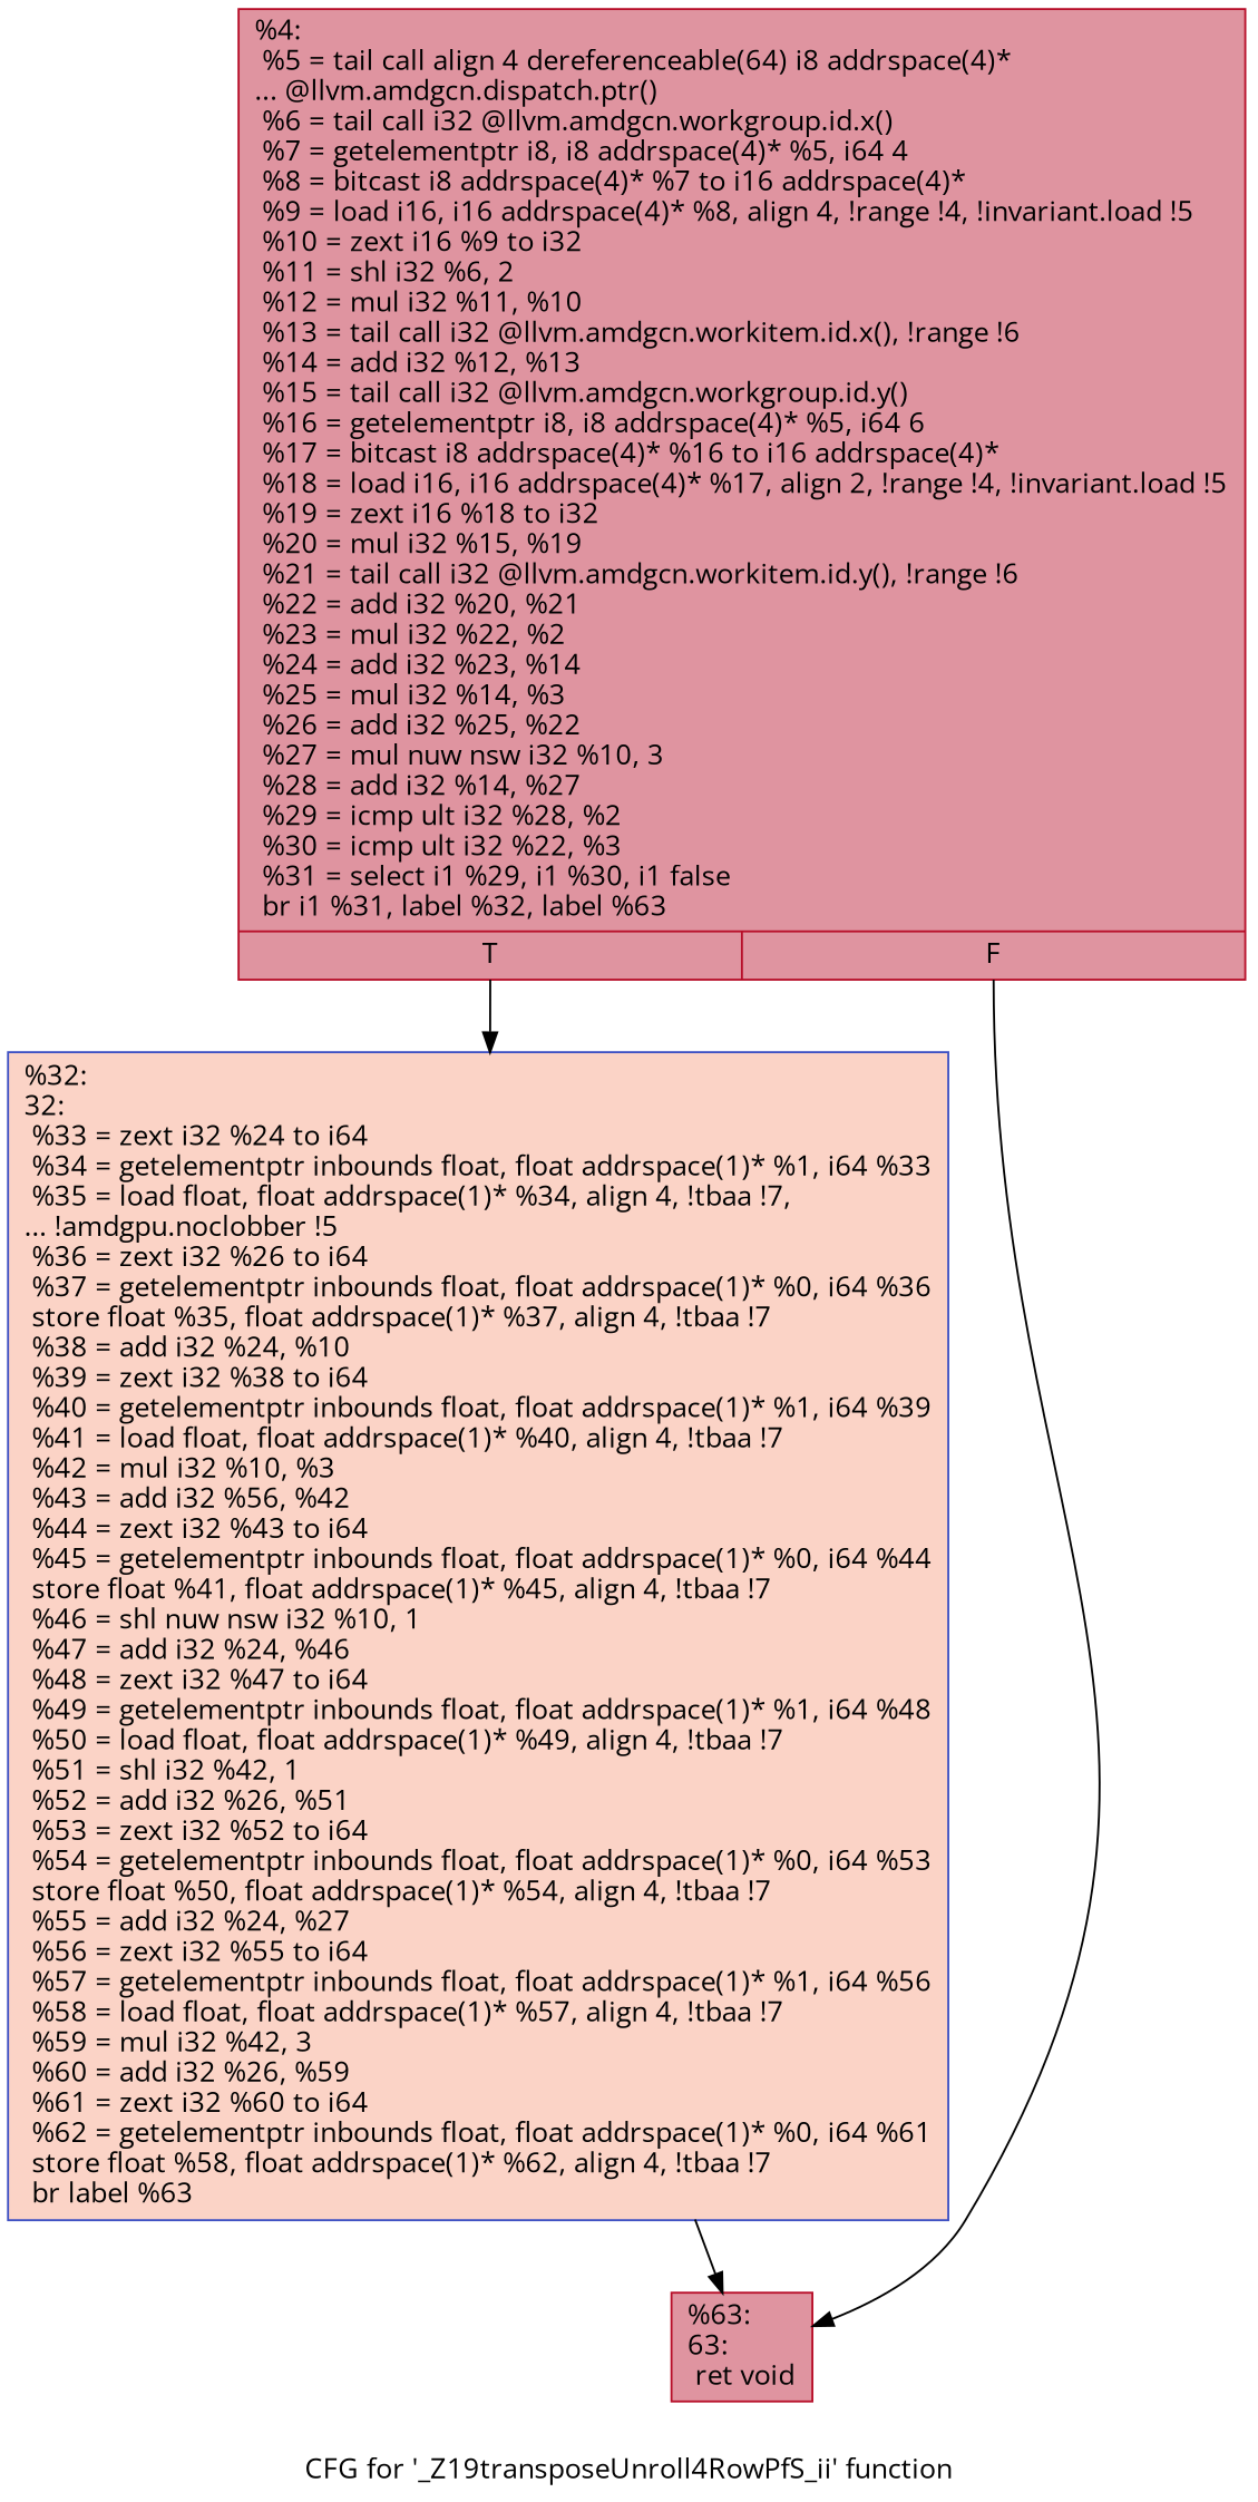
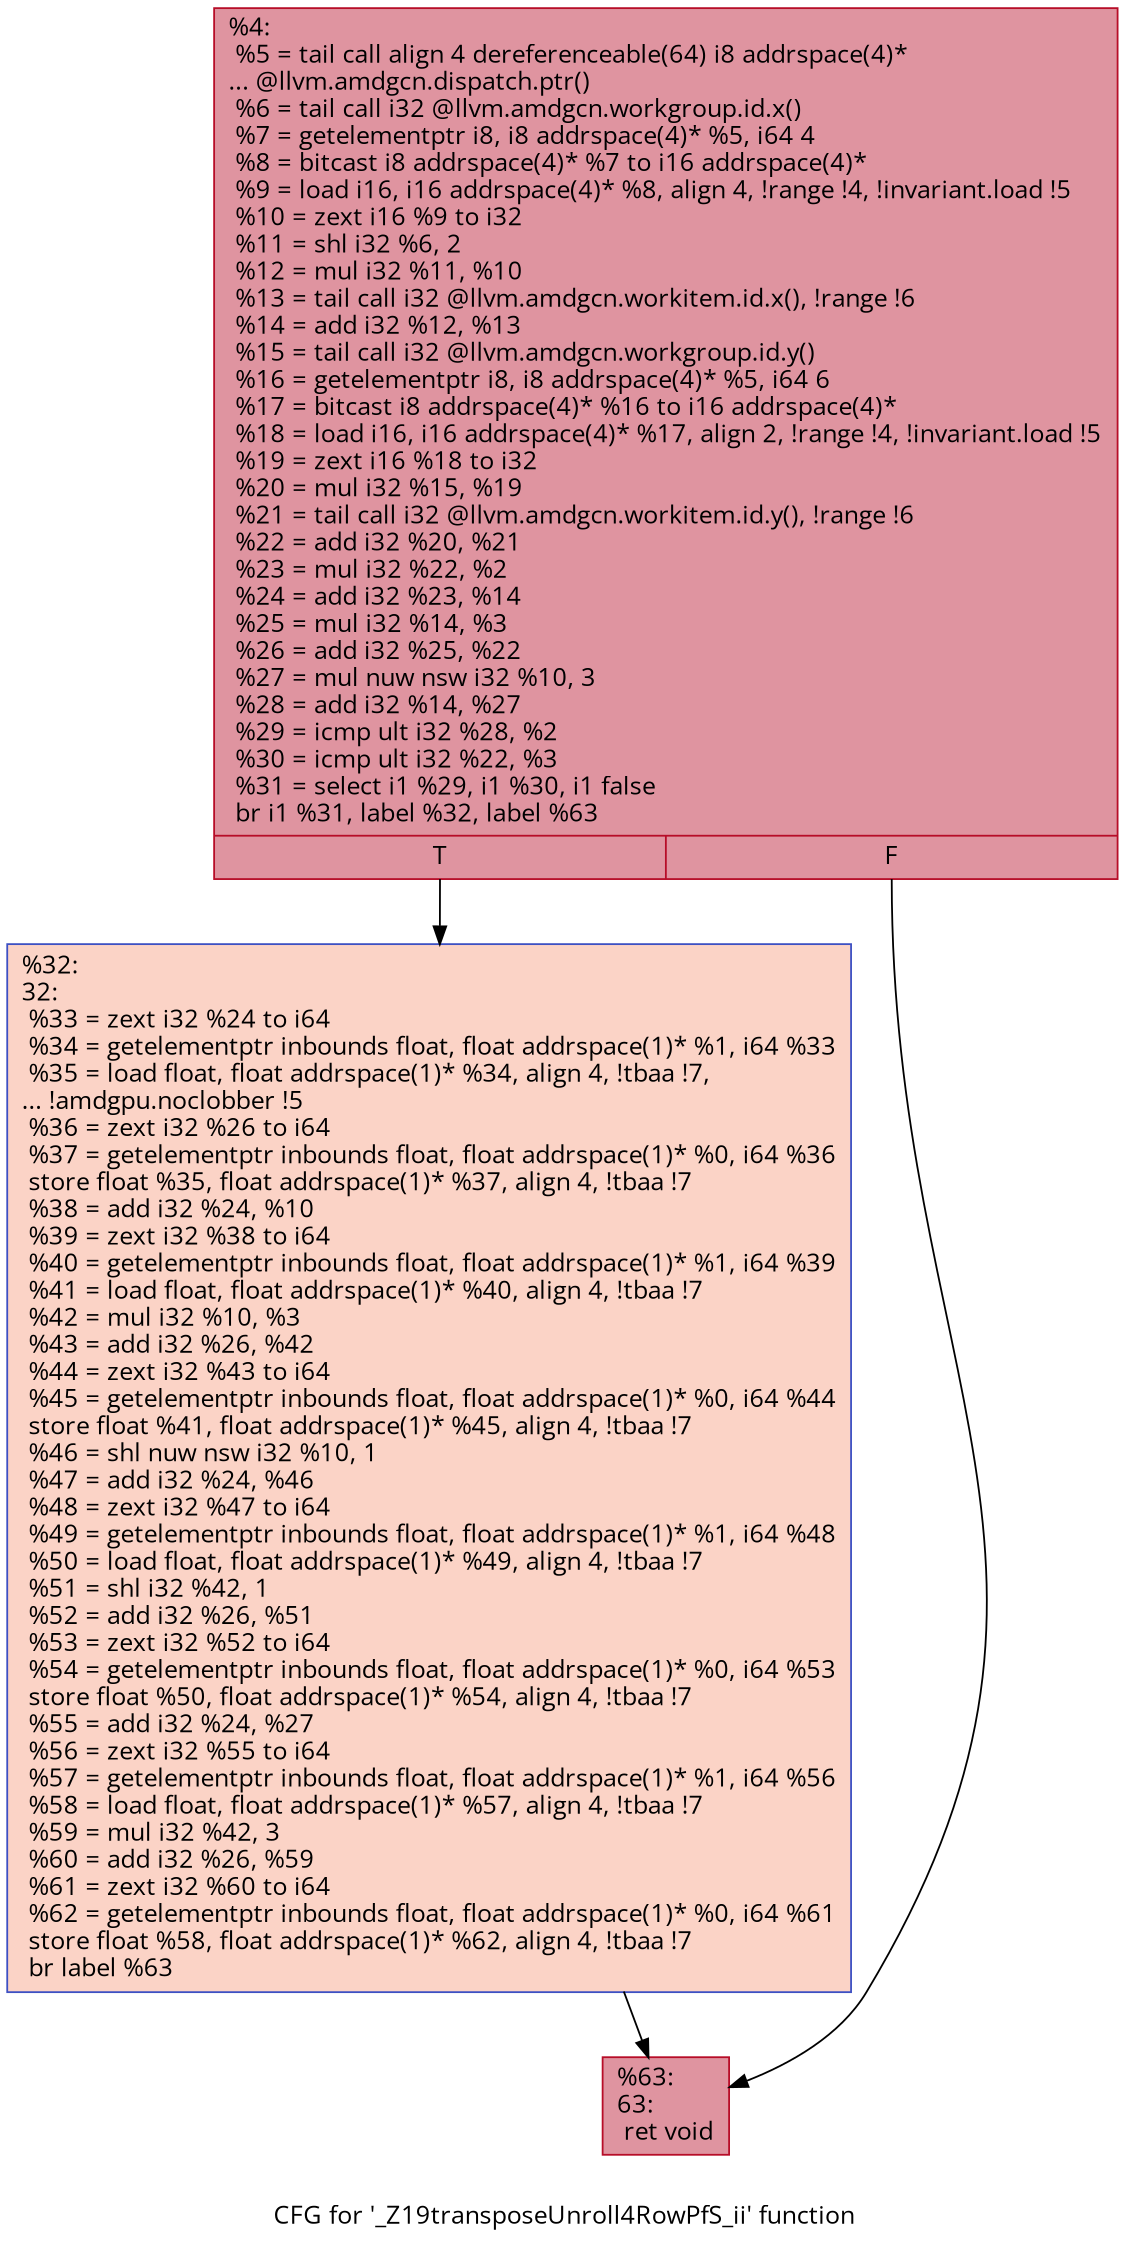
  digraph {
    label="CFG for '_Z19transposeUnroll4RowPfS_ii' function"
    fontname="Open Sans"
    node [color="#b70d28ff" fillcolor="#b70d2870" shape=record style=filled fontname="Open Sans"]
    edge [fontname="Open Sans"]
    n1 [label="{%4:\l  %5 = tail call align 4 dereferenceable(64) i8 addrspace(4)*\l... @llvm.amdgcn.dispatch.ptr()\l  %6 = tail call i32 @llvm.amdgcn.workgroup.id.x()\l  %7 = getelementptr i8, i8 addrspace(4)* %5, i64 4\l  %8 = bitcast i8 addrspace(4)* %7 to i16 addrspace(4)*\l  %9 = load i16, i16 addrspace(4)* %8, align 4, !range !4, !invariant.load !5\l  %10 = zext i16 %9 to i32\l  %11 = shl i32 %6, 2\l  %12 = mul i32 %11, %10\l  %13 = tail call i32 @llvm.amdgcn.workitem.id.x(), !range !6\l  %14 = add i32 %12, %13\l  %15 = tail call i32 @llvm.amdgcn.workgroup.id.y()\l  %16 = getelementptr i8, i8 addrspace(4)* %5, i64 6\l  %17 = bitcast i8 addrspace(4)* %16 to i16 addrspace(4)*\l  %18 = load i16, i16 addrspace(4)* %17, align 2, !range !4, !invariant.load !5\l  %19 = zext i16 %18 to i32\l  %20 = mul i32 %15, %19\l  %21 = tail call i32 @llvm.amdgcn.workitem.id.y(), !range !6\l  %22 = add i32 %20, %21\l  %23 = mul i32 %22, %2\l  %24 = add i32 %23, %14\l  %25 = mul i32 %14, %3\l  %26 = add i32 %25, %22\l  %27 = mul nuw nsw i32 %10, 3\l  %28 = add i32 %14, %27\l  %29 = icmp ult i32 %28, %2\l  %30 = icmp ult i32 %22, %3\l  %31 = select i1 %29, i1 %30, i1 false\l  br i1 %31, label %32, label %63\l|{<s0>T|<s1>F}}"]
-   n2 [color="#3d50c3ff" fillcolor="#f59c7d70" label="{%32:\l32:                                               \l  %33 = zext i32 %24 to i64\l  %34 = getelementptr inbounds float, float addrspace(1)* %1, i64 %33\l  %35 = load float, float addrspace(1)* %34, align 4, !tbaa !7,\l... !amdgpu.noclobber !5\l  %36 = zext i32 %26 to i64\l  %37 = getelementptr inbounds float, float addrspace(1)* %0, i64 %36\l  store float %35, float addrspace(1)* %37, align 4, !tbaa !7\l  %38 = add i32 %24, %10\l  %39 = zext i32 %38 to i64\l  %40 = getelementptr inbounds float, float addrspace(1)* %1, i64 %39\l  %41 = load float, float addrspace(1)* %40, align 4, !tbaa !7\l  %42 = mul i32 %10, %3\l  %43 = add i32 %56, %42\l  %44 = zext i32 %43 to i64\l  %45 = getelementptr inbounds float, float addrspace(1)* %0, i64 %44\l  store float %41, float addrspace(1)* %45, align 4, !tbaa !7\l  %46 = shl nuw nsw i32 %10, 1\l  %47 = add i32 %24, %46\l  %48 = zext i32 %47 to i64\l  %49 = getelementptr inbounds float, float addrspace(1)* %1, i64 %48\l  %50 = load float, float addrspace(1)* %49, align 4, !tbaa !7\l  %51 = shl i32 %42, 1\l  %52 = add i32 %26, %51\l  %53 = zext i32 %52 to i64\l  %54 = getelementptr inbounds float, float addrspace(1)* %0, i64 %53\l  store float %50, float addrspace(1)* %54, align 4, !tbaa !7\l  %55 = add i32 %24, %27\l  %56 = zext i32 %55 to i64\l  %57 = getelementptr inbounds float, float addrspace(1)* %1, i64 %56\l  %58 = load float, float addrspace(1)* %57, align 4, !tbaa !7\l  %59 = mul i32 %42, 3\l  %60 = add i32 %26, %59\l  %61 = zext i32 %60 to i64\l  %62 = getelementptr inbounds float, float addrspace(1)* %0, i64 %61\l  store float %58, float addrspace(1)* %62, align 4, !tbaa !7\l  br label %63\l}"]
+   n2 [color="#3d50c3ff" fillcolor="#f59c7d70" label="{%32:\l32:                                               \l  %33 = zext i32 %24 to i64\l  %34 = getelementptr inbounds float, float addrspace(1)* %1, i64 %33\l  %35 = load float, float addrspace(1)* %34, align 4, !tbaa !7,\l... !amdgpu.noclobber !5\l  %36 = zext i32 %26 to i64\l  %37 = getelementptr inbounds float, float addrspace(1)* %0, i64 %36\l  store float %35, float addrspace(1)* %37, align 4, !tbaa !7\l  %38 = add i32 %24, %10\l  %39 = zext i32 %38 to i64\l  %40 = getelementptr inbounds float, float addrspace(1)* %1, i64 %39\l  %41 = load float, float addrspace(1)* %40, align 4, !tbaa !7\l  %42 = mul i32 %10, %3\l  %43 = add i32 %26, %42\l  %44 = zext i32 %43 to i64\l  %45 = getelementptr inbounds float, float addrspace(1)* %0, i64 %44\l  store float %41, float addrspace(1)* %45, align 4, !tbaa !7\l  %46 = shl nuw nsw i32 %10, 1\l  %47 = add i32 %24, %46\l  %48 = zext i32 %47 to i64\l  %49 = getelementptr inbounds float, float addrspace(1)* %1, i64 %48\l  %50 = load float, float addrspace(1)* %49, align 4, !tbaa !7\l  %51 = shl i32 %42, 1\l  %52 = add i32 %26, %51\l  %53 = zext i32 %52 to i64\l  %54 = getelementptr inbounds float, float addrspace(1)* %0, i64 %53\l  store float %50, float addrspace(1)* %54, align 4, !tbaa !7\l  %55 = add i32 %24, %27\l  %56 = zext i32 %55 to i64\l  %57 = getelementptr inbounds float, float addrspace(1)* %1, i64 %56\l  %58 = load float, float addrspace(1)* %57, align 4, !tbaa !7\l  %59 = mul i32 %42, 3\l  %60 = add i32 %26, %59\l  %61 = zext i32 %60 to i64\l  %62 = getelementptr inbounds float, float addrspace(1)* %0, i64 %61\l  store float %58, float addrspace(1)* %62, align 4, !tbaa !7\l  br label %63\l}"]
    n3 [label="{%63:\l63:                                               \l  ret void\l}"]
    n1 -> n2 [tailport=s0]
    n1 -> n3 [tailport=s1]
    n2 -> n3
  }
